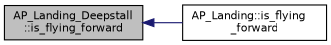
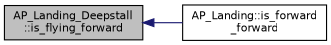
  digraph {
    rankdir=LR
    node [color=black fontname=Helvetica fontsize=10 shape=record style=filled]
    n1 [fillcolor=grey75 fontcolor=black height=0.2 label="AP_Landing_Deepstall\l::is_flying_forward" width=0.4]
-   n2 [fillcolor=white height=0.2 label="AP_Landing::is_flying\l_forward" width=0.4]
+   n2 [fillcolor=white height=0.2 label="AP_Landing::is_forward\l_forward" width=0.4]
    n1 -> n2 [color=midnightblue dir=back fontname=Helvetica fontsize=10 labelfontname=Helvetica labelfontsize=10 style=solid]
  }
